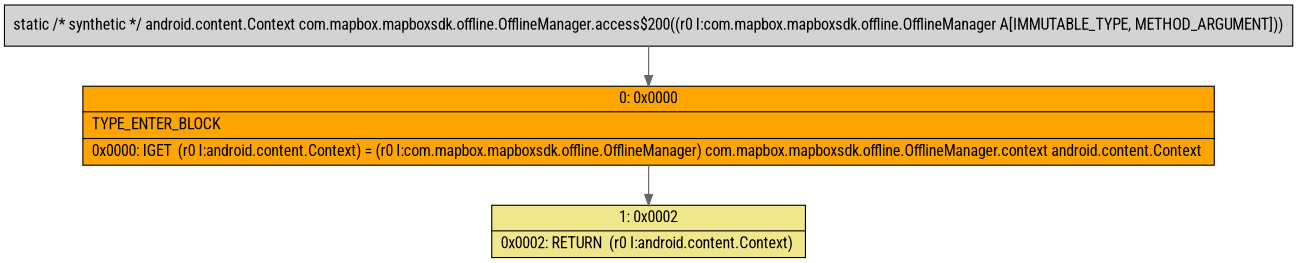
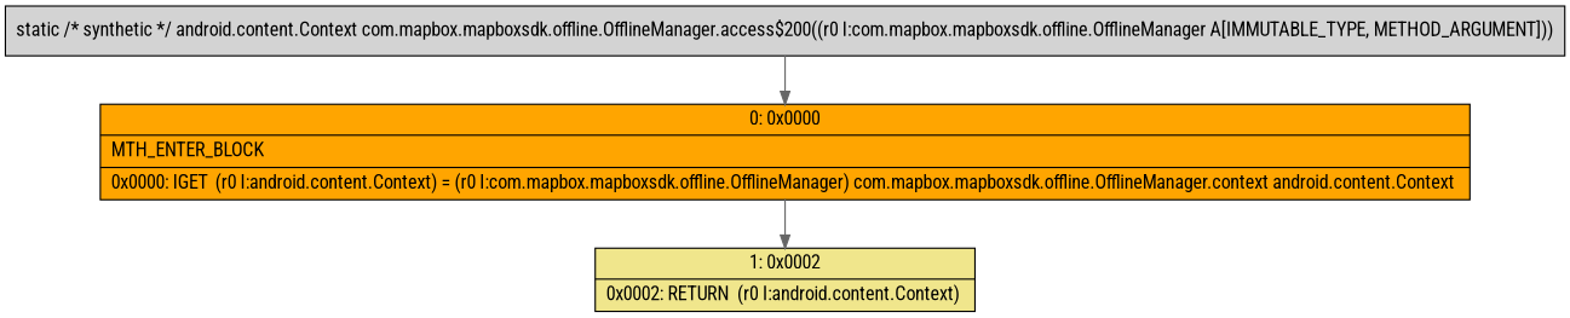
  digraph {
    fontname="Roboto Condensed"
    node [shape=record style=filled fontname="Roboto Condensed"]
    edge [color=gray40 fontname="Roboto Condensed"]
-   n1 [label="{0\:\ 0x0000|TYPE_ENTER_BLOCK\l|0x0000: IGET  (r0 I:android.content.Context) = (r0 I:com.mapbox.mapboxsdk.offline.OfflineManager) com.mapbox.mapboxsdk.offline.OfflineManager.context android.content.Context \l}" fillcolor=orange]
+   n1 [label="{0\:\ 0x0000|MTH_ENTER_BLOCK\l|0x0000: IGET  (r0 I:android.content.Context) = (r0 I:com.mapbox.mapboxsdk.offline.OfflineManager) com.mapbox.mapboxsdk.offline.OfflineManager.context android.content.Context \l}" fillcolor=orange]
    n2 [label="{1\:\ 0x0002|0x0002: RETURN  (r0 I:android.content.Context) \l}" fillcolor=khaki]
    n3 [label="{static \/* synthetic *\/ android.content.Context com.mapbox.mapboxsdk.offline.OfflineManager.access$200((r0 I:com.mapbox.mapboxsdk.offline.OfflineManager A[IMMUTABLE_TYPE, METHOD_ARGUMENT])) }" fillcolor=lightgrey]
    n1 -> n2
    n3 -> n1
  }
